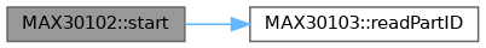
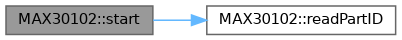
  digraph {
    rankdir=LR
    node [fontname=Helvetica fontsize=10 shape=box style=filled]
    n1 [color=gray40 fillcolor=grey60 fontcolor=black height=0.2 label="MAX30102::start" width=0.4]
-   n2 [color=grey40 fillcolor=white height=0.2 label="MAX30103::readPartID" width=0.4]
+   n2 [color=grey40 fillcolor=white height=0.2 label="MAX30102::readPartID" width=0.4]
    n1 -> n2 [color=steelblue1 fontname=Helvetica fontsize=10 labelfontname=Helvetica labelfontsize=10 style=solid]
  }
